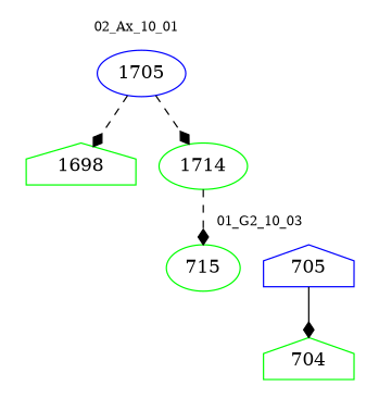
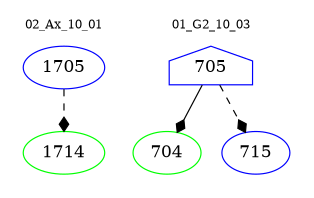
  digraph {
    node [color=green shape=ellipse]
    edge [arrowhead=diamond color=black style=dashed]
    n1 [color=blue label=1705]
-   n2 [label=1698 shape=house]
    n3 [label=1714]
    n4 [color=blue label=705 shape=house]
-   n5 [label=704 shape=house]
-   n6 [label=715]
+   n5 [label=704]
+   n6 [color=blue label=715]
    subgraph cluster_1 {
      color=white
      fontsize=10
      label="02_Ax_10_01"
      n1
-     n2
      n3
    }
    subgraph cluster_2 {
      color=white
      fontsize=10
      label="01_G2_10_03"
      n4
      n5
      n6
    }
-   n1 -> n2
    n1 -> n3
    n4 -> n5 [style=solid]
-   n3 -> n6
+   n4 -> n6
  }
